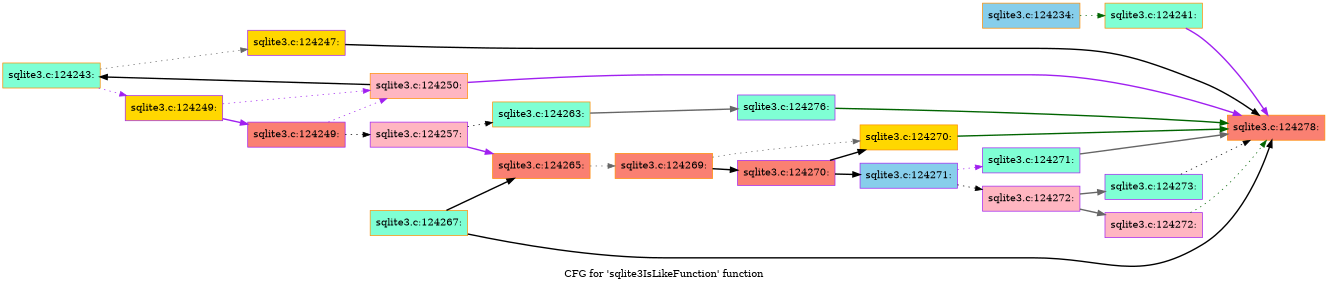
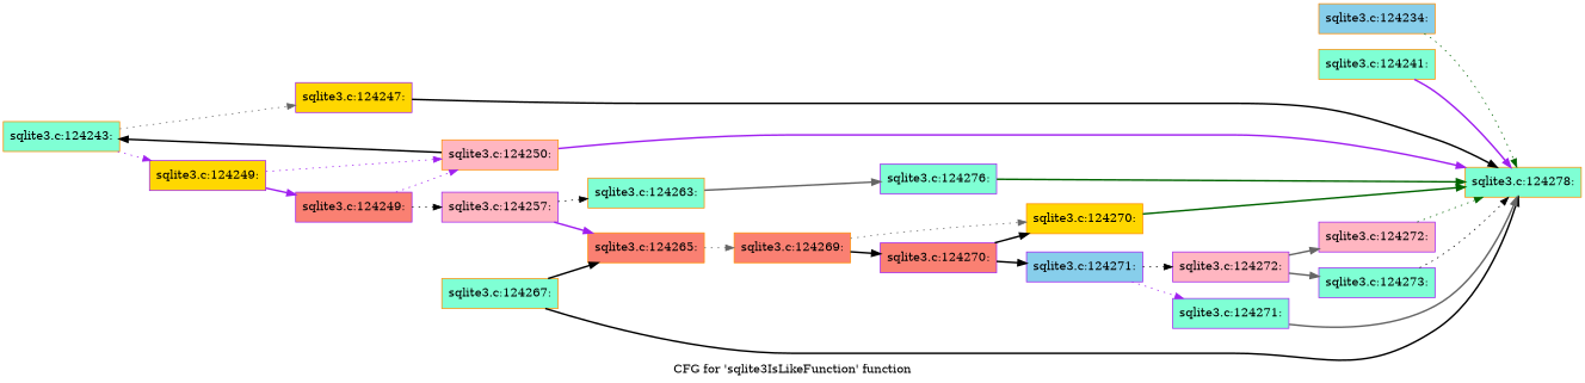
  digraph {
    label="CFG for 'sqlite3IsLikeFunction' function"
    rankdir=LR
    node [color=purple fillcolor=aquamarine shape=record style=filled]
    edge [color=black style=bold]
    n1 [color=darkorange fillcolor=skyblue label="{sqlite3.c:124234:}"]
    n2 [color=darkorange label="{sqlite3.c:124241:}"]
    n3 [color=darkorange label="{sqlite3.c:124243:}"]
    n4 [fillcolor=gold label="{sqlite3.c:124247:}"]
    n5 [fillcolor=gold label="{sqlite3.c:124249:}"]
-   n6 [color=darkorange fillcolor=salmon label="{sqlite3.c:124278:}"]
+   n6 [color=darkorange label="{sqlite3.c:124278:}"]
    n7 [color=darkorange fillcolor=lightpink label="{sqlite3.c:124250:}"]
    n8 [fillcolor=salmon label="{sqlite3.c:124249:}"]
    n9 [fillcolor=lightpink label="{sqlite3.c:124257:}"]
    n10 [color=darkorange label="{sqlite3.c:124263:}"]
    n11 [color=darkorange fillcolor=salmon label="{sqlite3.c:124265:}"]
    n12 [label="{sqlite3.c:124276:}"]
    n13 [color=darkorange fillcolor=salmon label="{sqlite3.c:124269:}"]
    n14 [color=darkorange label="{sqlite3.c:124267:}"]
    n15 [color=darkorange fillcolor=gold label="{sqlite3.c:124270:}"]
    n16 [fillcolor=salmon label="{sqlite3.c:124270:}"]
    n17 [fillcolor=skyblue label="{sqlite3.c:124271:}"]
    n18 [label="{sqlite3.c:124271:}"]
    n19 [fillcolor=lightpink label="{sqlite3.c:124272:}"]
    n20 [fillcolor=lightpink label="{sqlite3.c:124272:}"]
    n21 [label="{sqlite3.c:124273:}"]
-   n1 -> n2 [color=darkgreen style=dotted]
+   n1 -> n6 [color=darkgreen style=dotted]
    n2 -> n6 [color=purple]
    n3 -> n4 [color=gray40 style=dotted]
    n3 -> n5 [color=purple style=dotted]
    n4 -> n6
    n5 -> n7 [color=purple style=dotted]
    n5 -> n8 [color=purple]
    n7 -> n3
    n7 -> n6 [color=purple]
    n8 -> n7 [color=purple style=dotted]
    n8 -> n9 [style=dotted]
    n9 -> n10 [style=dotted]
    n9 -> n11 [color=purple]
    n10 -> n12 [color=gray40]
    n11 -> n13 [color=gray40 style=dotted]
    n12 -> n6 [color=darkgreen]
    n13 -> n15 [color=gray40 style=dotted]
    n13 -> n16
    n14 -> n6
    n14 -> n11
    n15 -> n6 [color=darkgreen]
    n16 -> n15
    n16 -> n17
    n17 -> n18 [color=purple style=dotted]
    n17 -> n19 [style=dotted]
    n18 -> n6 [color=gray40]
    n19 -> n20 [color=gray40]
    n19 -> n21 [color=gray40]
    n20 -> n6 [color=darkgreen style=dotted]
    n21 -> n6 [style=dotted]
  }
